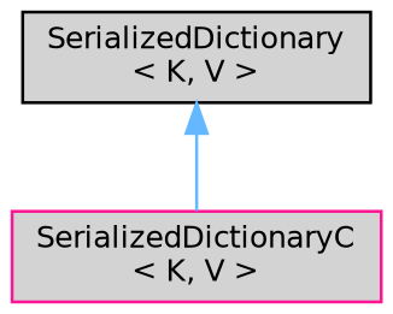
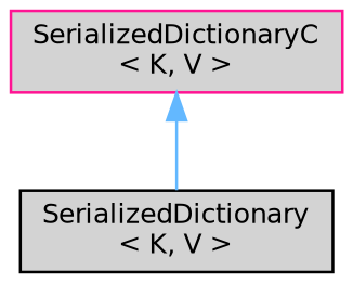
  digraph {
    node [fillcolor=lightgrey fontname=Helvetica fontsize=10 shape=box style=filled]
    n1 [color=deeppink fontcolor=black height=0.2 label="SerializedDictionaryC\l\< K, V \>" width=0.4]
    n2 [color=black height=0.2 label="SerializedDictionary\l\< K, V \>" width=0.4]
-   n2 -> n1 [color=steelblue1 dir=back fontname=Helvetica fontsize=10 labelfontname=Helvetica labelfontsize=10 style=solid]
+   n1 -> n2 [color=steelblue1 dir=back fontname=Helvetica fontsize=10 labelfontname=Helvetica labelfontsize=10 style=solid]
  }
